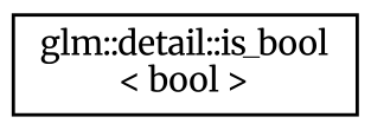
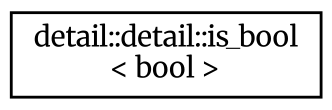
  digraph {
    rankdir=LR
    fontname=Merriweather
-   n1 [color=black fillcolor=white fontname=Merriweather fontsize=10 height=0.2 label="glm::detail::is_bool\l\< bool \>" shape=record style=filled width=0.4]
+   n1 [color=black fillcolor=white fontname=Merriweather fontsize=10 height=0.2 label="detail::detail::is_bool\l\< bool \>" shape=record style=filled width=0.4]
  }
